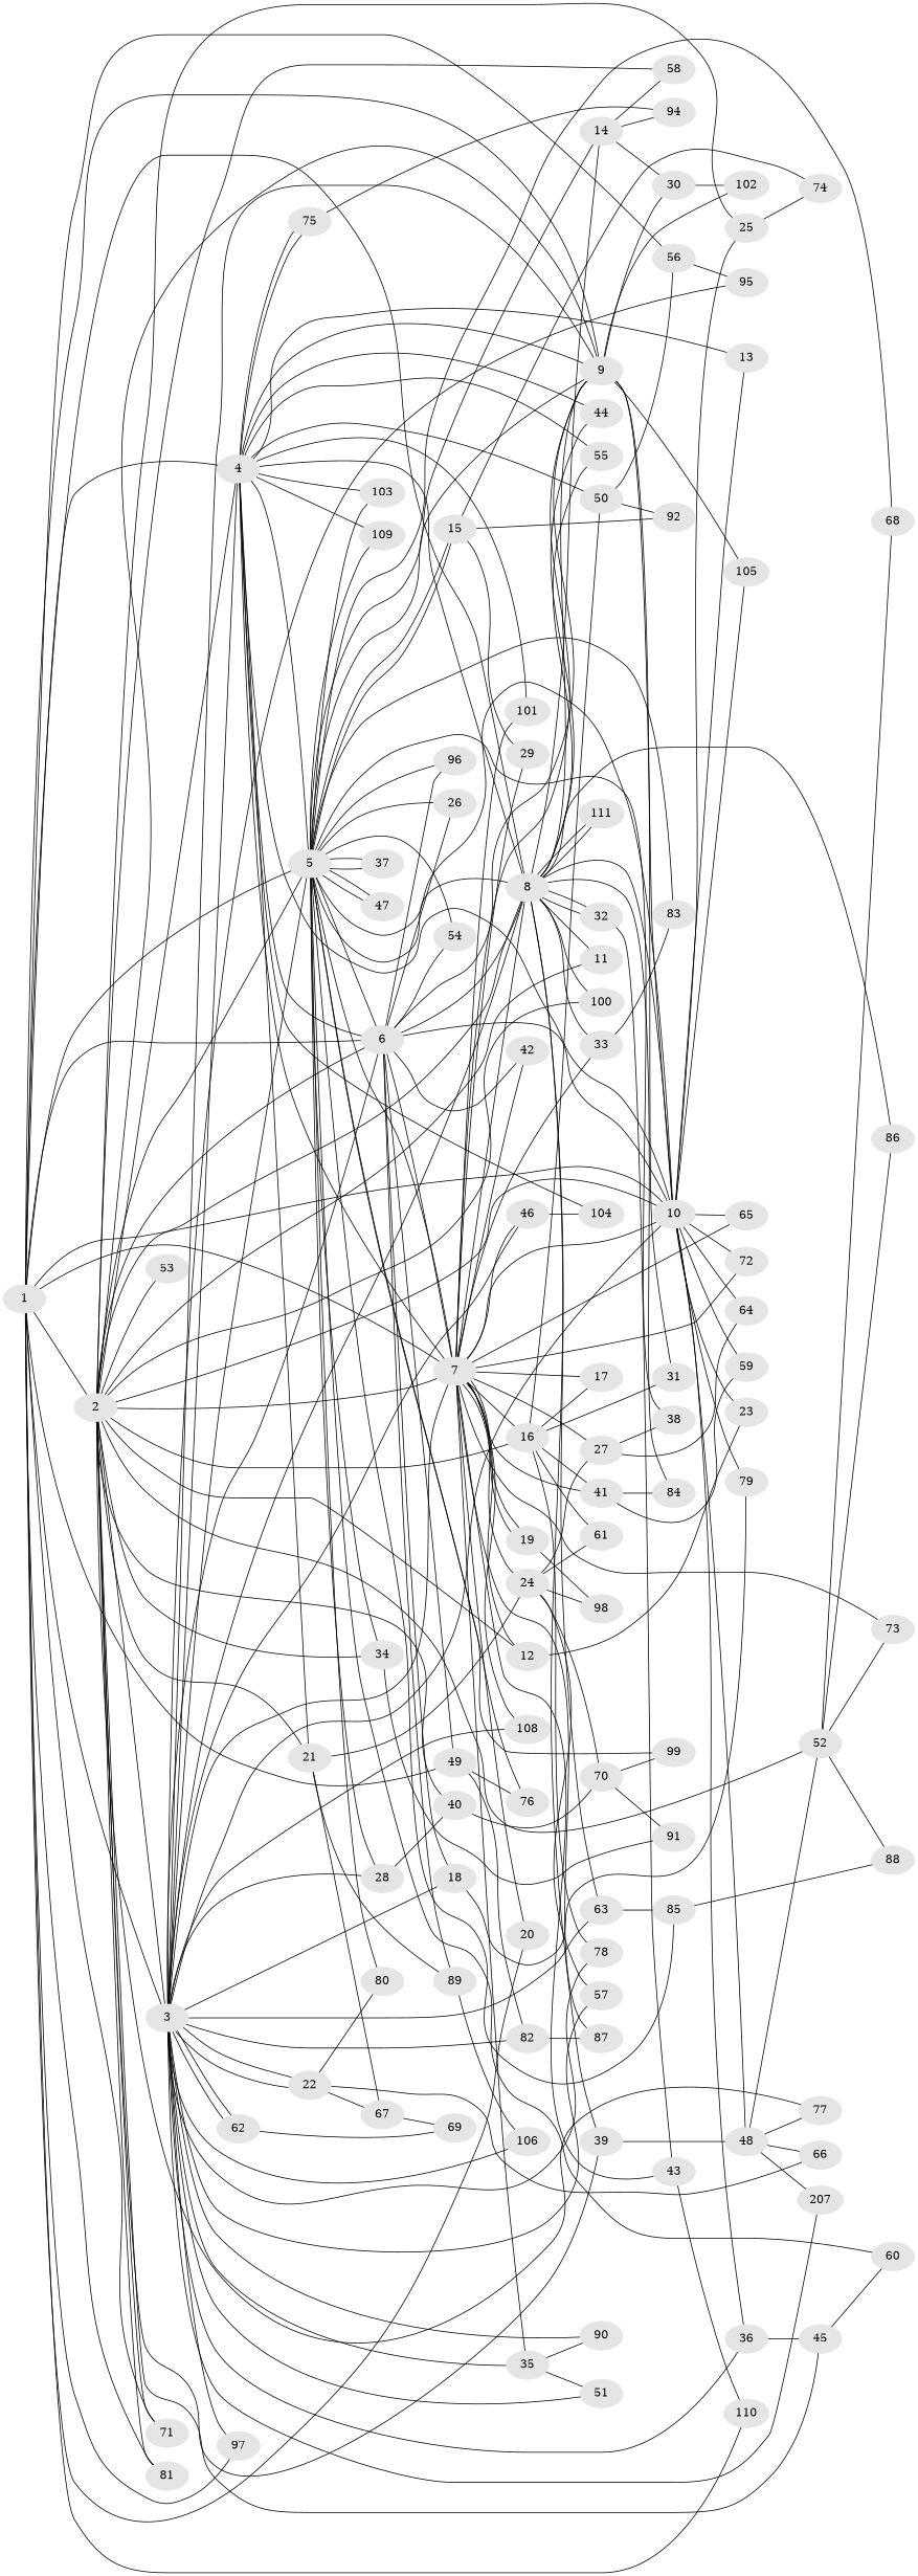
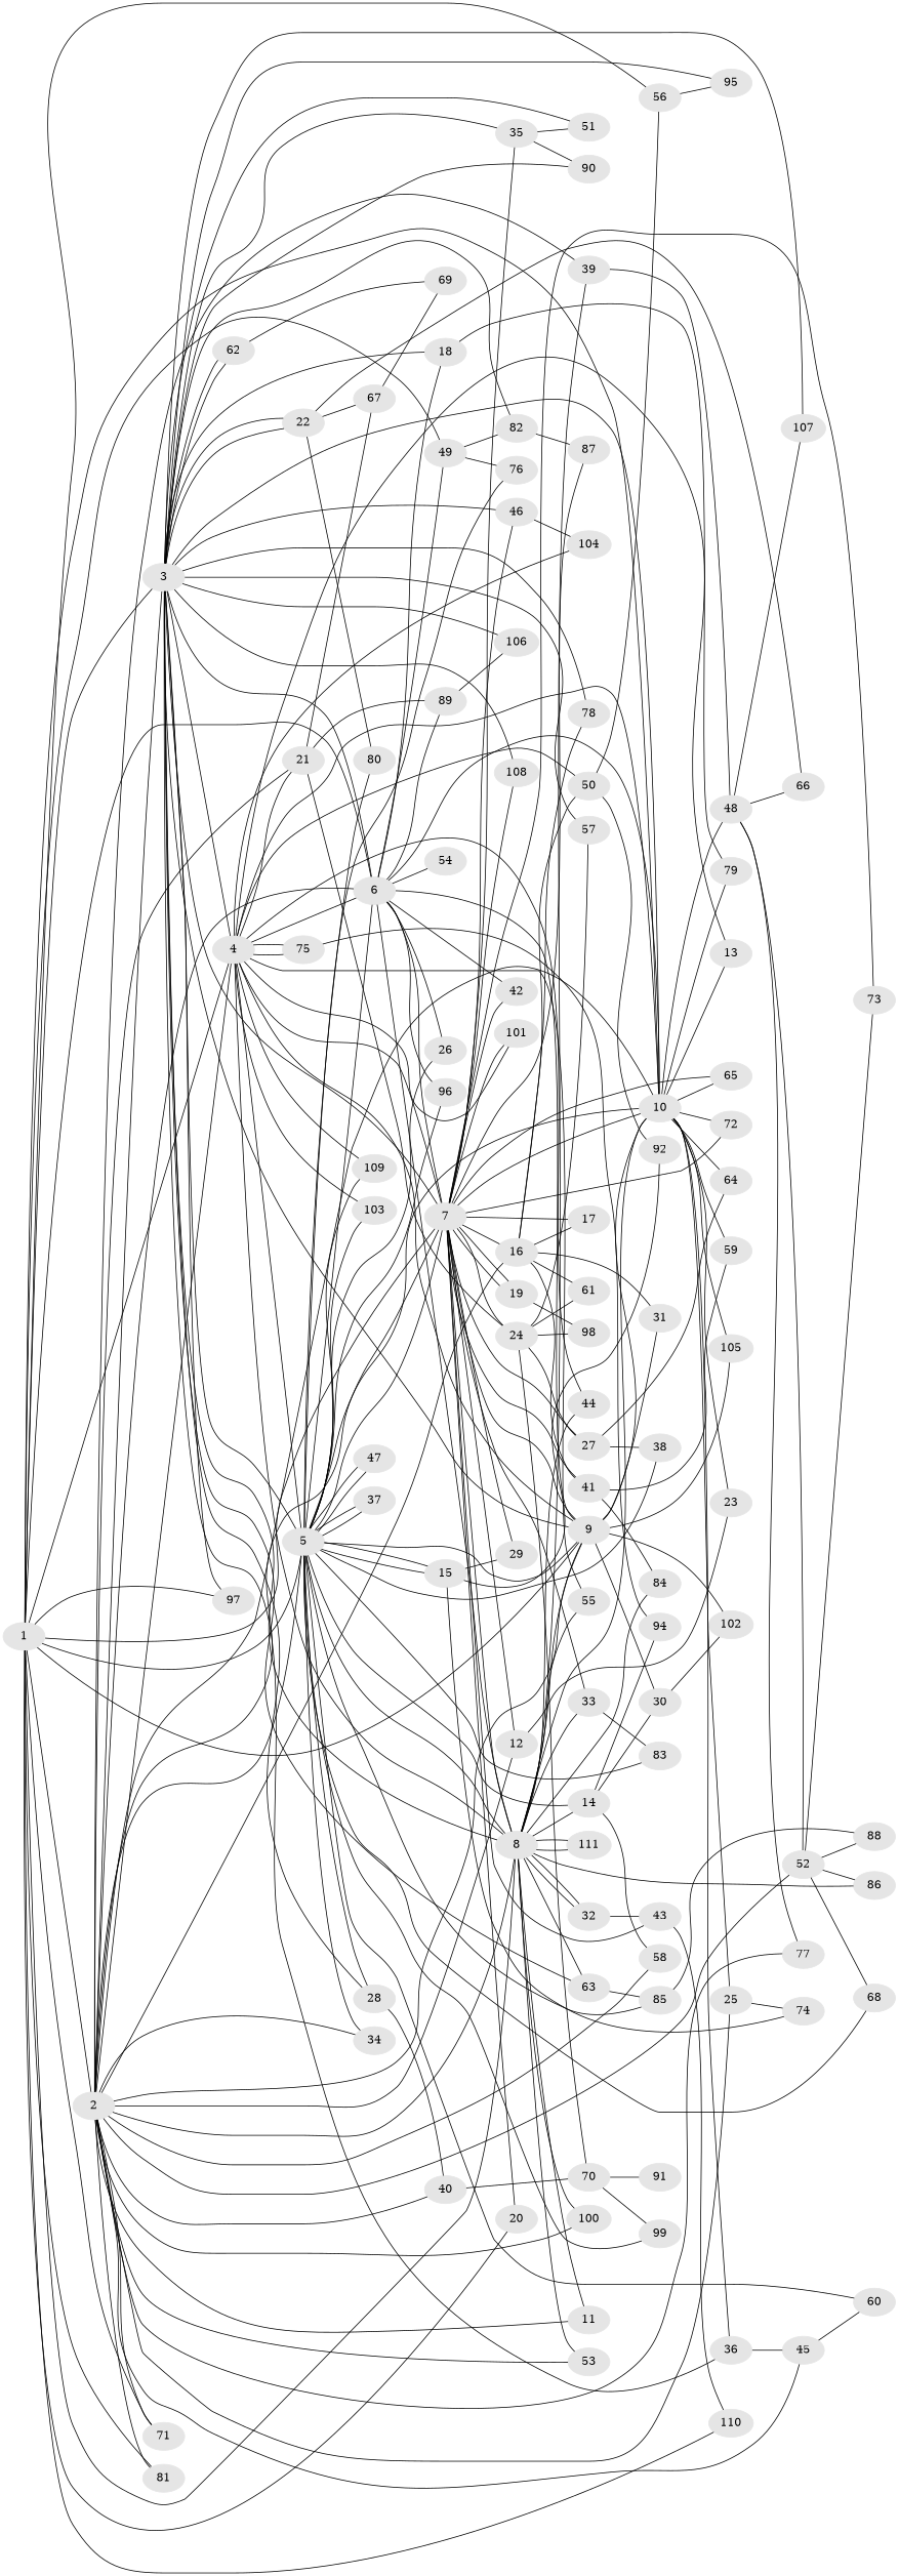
  graph {
    rankdir=LR
    node [color=gray90 style=filled]
    1
    2
    3
    4
    5
    6
    7
    8
    9
    10
    20
    49
    56
    71
    81
    97
    110
    11
    12
    16
    21
    25
    34
    39
    40
    45
    52
    53
    58
    77
    100
    18
    22
    28
    35
    36
    46
    51
    57
    62
    63
    78
    82
    90
    95
    106
-   107 [label=207]
+   107
    108
    13
    44
    50
    55
    75
    101
    103
    104
    109
    14
    15
    26
    37
    38
    47
    54
    60
    68
    76
    80
    83
    85
    96
    99
    42
    89
    17
    19
    24
    27
    29
    33
    41
    43
    65
    72
    73
    87
    32
    84
    86
    111
    30
    31
    102
    105
    23
    48
    59
    64
    79
    61
    67
    74
    91
    70
    88
    66
    69
    92
    94
    98
    1 -- 2
    1 -- 3
    1 -- 4
    1 -- 5
    1 -- 6
    1 -- 7
    1 -- 8
    1 -- 9
    1 -- 10
    1 -- 20
    1 -- 49
    1 -- 56
    1 -- 71
    1 -- 81
    1 -- 97
    1 -- 110
    2 -- 3
    2 -- 4
    2 -- 5
    2 -- 6
    2 -- 7
    2 -- 8
    2 -- 9
    2 -- 10
    2 -- 71
    2 -- 81
    2 -- 11
    2 -- 12
    2 -- 16
    2 -- 21
    2 -- 25
    2 -- 34
    2 -- 39
    2 -- 40
    2 -- 45
    2 -- 52
    2 -- 53
    2 -- 58
    2 -- 77
    2 -- 100
    3 -- 4
    3 -- 5
    3 -- 6
    3 -- 7
    3 -- 8
    3 -- 9
    3 -- 10
    3 -- 97
    3 -- 18
    3 -- 22
    3 -- 22
    3 -- 28
    3 -- 35
    3 -- 36
    3 -- 46
    3 -- 51
    3 -- 57
    3 -- 62
    3 -- 62
    3 -- 63
    3 -- 78
    3 -- 82
    3 -- 90
    3 -- 95
    3 -- 106
    3 -- 107
    3 -- 108
    4 -- 5
    4 -- 6
    4 -- 7
    4 -- 8
    4 -- 9
    4 -- 10
    4 -- 21
    4 -- 13
    4 -- 44
    4 -- 50
    4 -- 55
    4 -- 75
    4 -- 75
    4 -- 101
    4 -- 103
    4 -- 104
    4 -- 109
    5 -- 6
    5 -- 7
    5 -- 8
    5 -- 9
    5 -- 10
    5 -- 34
    5 -- 28
    5 -- 103
    5 -- 109
    5 -- 14
    5 -- 15
    5 -- 15
    5 -- 26
    5 -- 37
    5 -- 37
    5 -- 38
    5 -- 47
    5 -- 47
-   5 -- 54
    5 -- 60
    5 -- 68
    5 -- 76
    5 -- 80
    5 -- 83
    5 -- 85
    5 -- 96
    5 -- 99
    6 -- 7
    6 -- 8
    6 -- 9
    6 -- 10
    6 -- 49
    6 -- 18
    6 -- 26
    6 -- 54
    6 -- 96
    6 -- 42
    6 -- 89
    7 -- 8
    7 -- 9
    7 -- 10
    7 -- 20
    7 -- 12
    7 -- 16
    7 -- 35
    7 -- 46
    7 -- 108
    7 -- 101
    7 -- 42
    7 -- 17
    7 -- 19
    7 -- 19
    7 -- 24
    7 -- 27
    7 -- 29
    7 -- 33
    7 -- 41
    7 -- 43
    7 -- 65
    7 -- 72
    7 -- 73
    7 -- 87
    8 -- 9
    8 -- 10
    8 -- 11
    8 -- 39
+   8 -- 53
    8 -- 100
    8 -- 63
    8 -- 44
    8 -- 55
    8 -- 14
    8 -- 33
    8 -- 32
    8 -- 32
    8 -- 84
    8 -- 86
    8 -- 111
    8 -- 111
    9 -- 10
    9 -- 30
    9 -- 31
    9 -- 102
    9 -- 105
    10 -- 25
    10 -- 36
    10 -- 13
    10 -- 65
    10 -- 72
    10 -- 105
    10 -- 23
    10 -- 48
    10 -- 59
    10 -- 64
    10 -- 79
    49 -- 82
    49 -- 76
    56 -- 95
    12 -- 23
    16 -- 78
    16 -- 50
    16 -- 17
    16 -- 41
    16 -- 31
    16 -- 61
    21 -- 89
    21 -- 24
    21 -- 67
    25 -- 74
-   34 -- 91
    39 -- 48
    40 -- 70
    45 -- 60
    52 -- 68
    52 -- 73
    52 -- 86
    52 -- 88
    18 -- 79
    22 -- 80
    22 -- 67
    22 -- 66
    28 -- 40
    35 -- 51
    35 -- 90
    36 -- 45
    46 -- 104
    62 -- 69
    63 -- 85
    82 -- 87
    50 -- 56
    50 -- 92
    75 -- 94
    14 -- 58
    14 -- 30
    14 -- 94
    15 -- 29
    15 -- 74
    15 -- 92
    85 -- 88
    89 -- 106
    19 -- 98
    24 -- 57
    24 -- 27
    24 -- 61
    24 -- 70
    24 -- 98
    27 -- 38
    27 -- 64
    33 -- 83
    41 -- 84
    41 -- 59
    43 -- 110
    32 -- 43
    30 -- 102
    48 -- 52
    48 -- 77
    48 -- 107
    48 -- 66
    67 -- 69
    70 -- 99
    70 -- 91
  }
